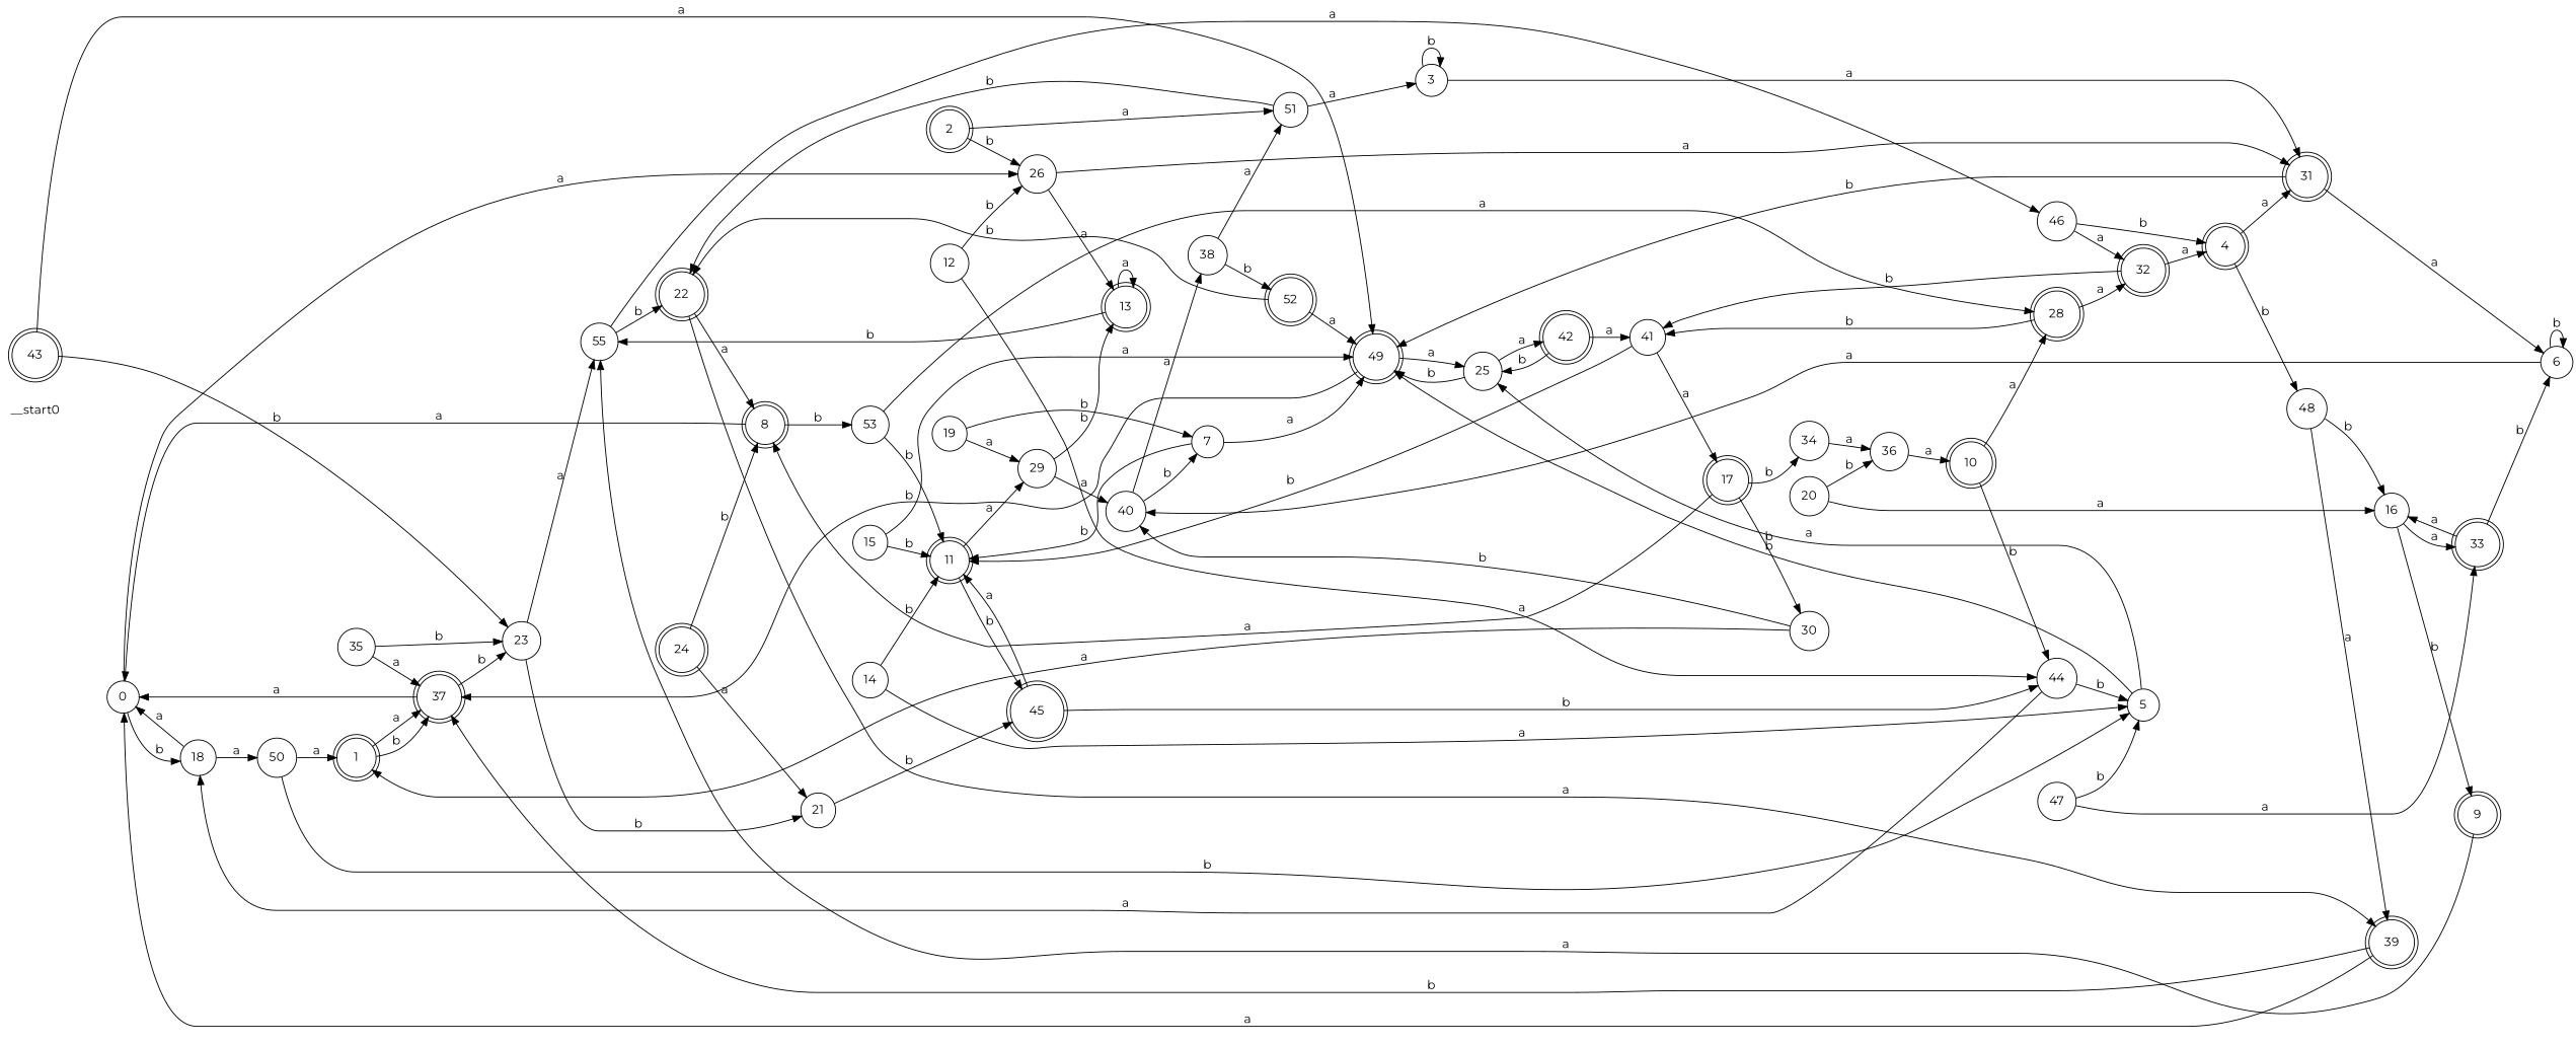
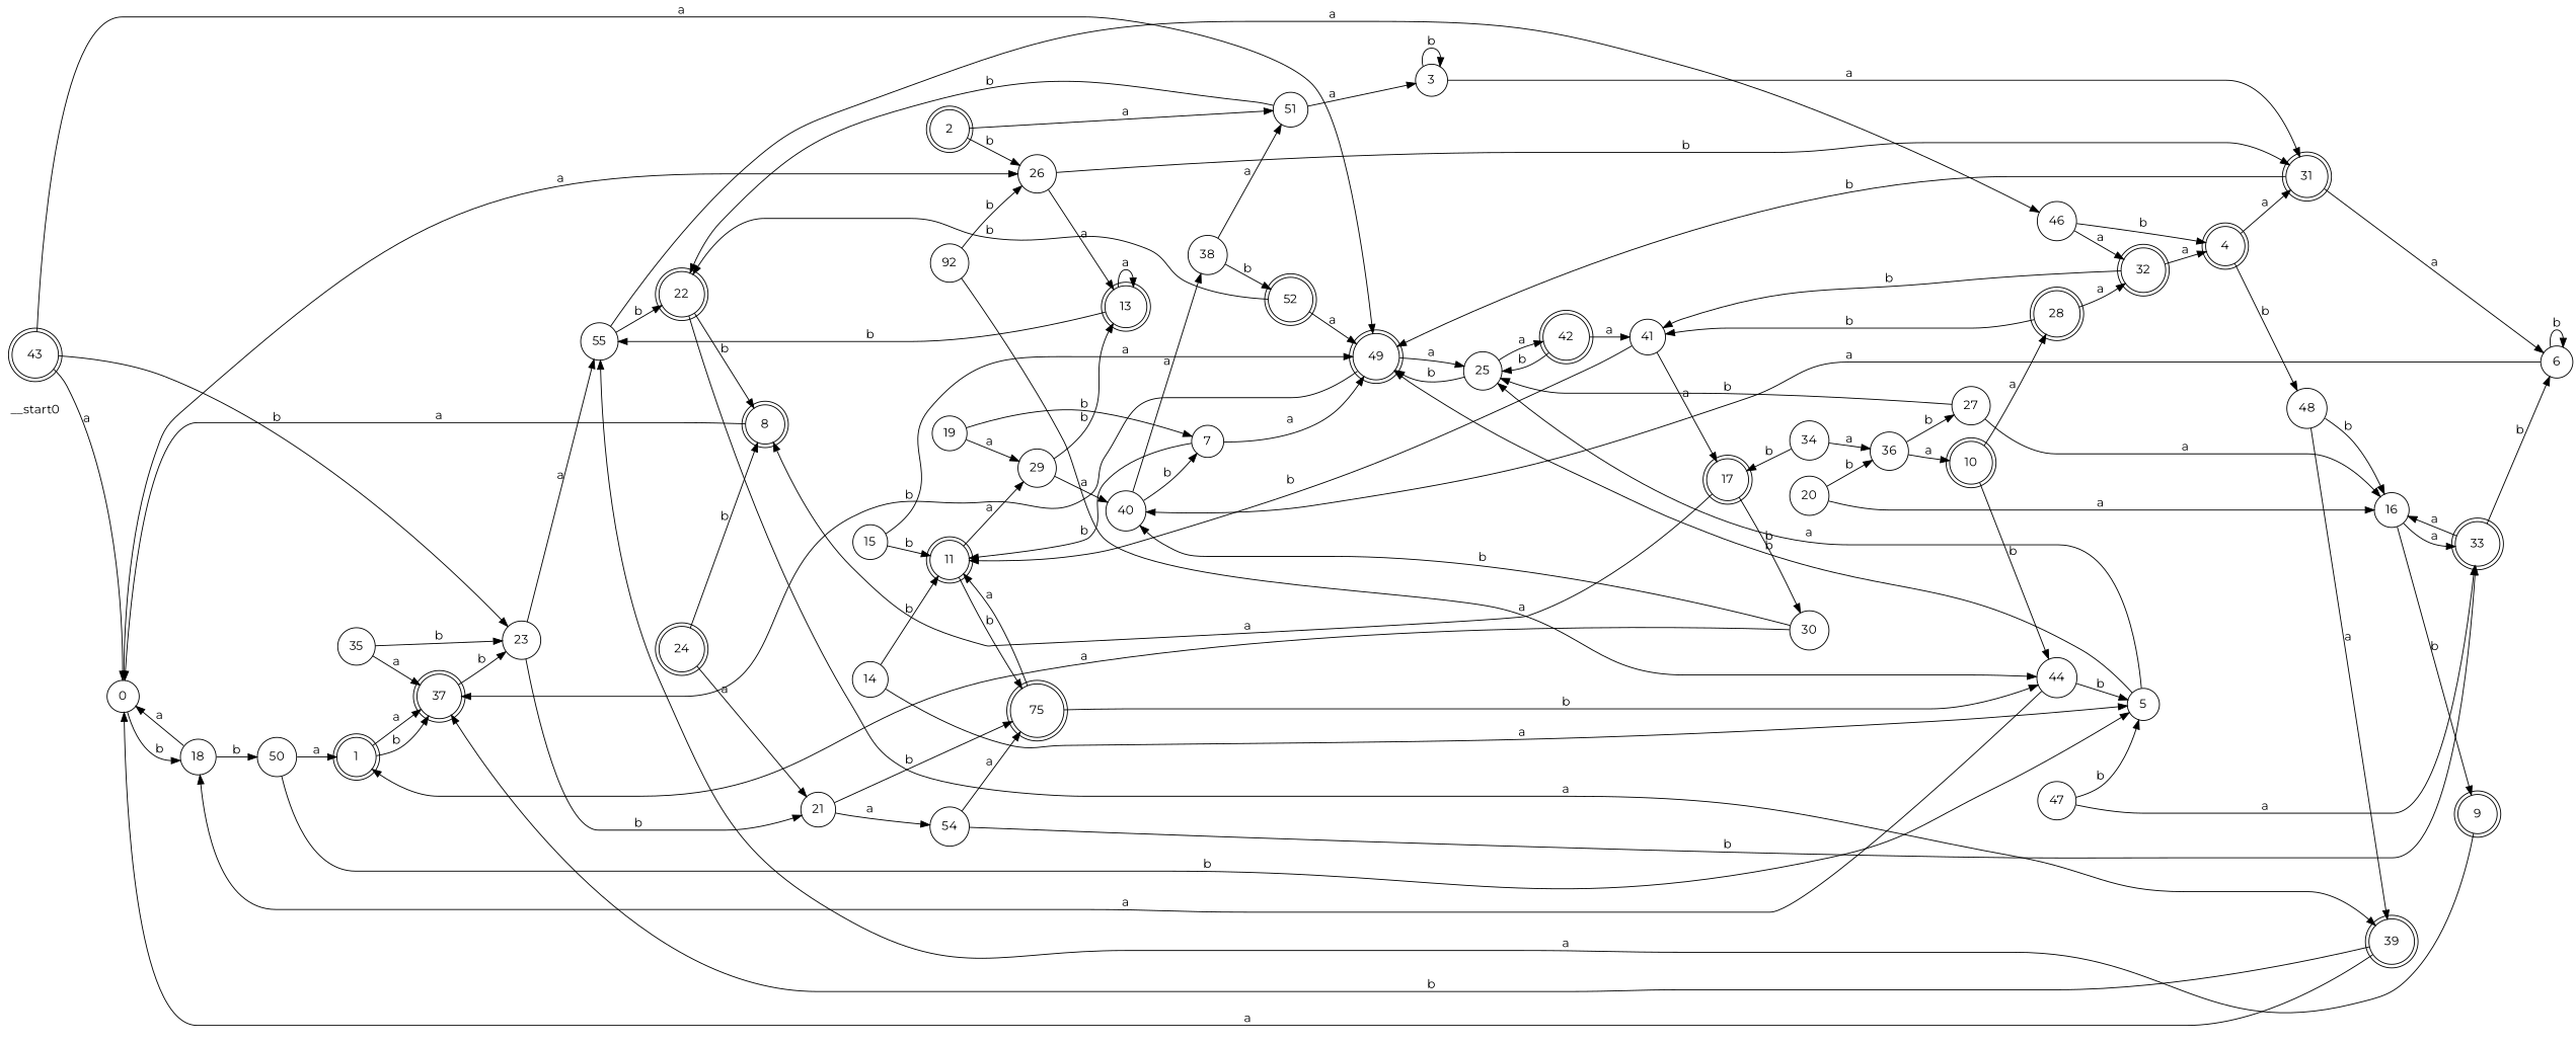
  digraph {
    fontname=Montserrat
    rankdir=LR
    node [fontname=Montserrat shape=circle color=black fillcolor=white style=filled]
    edge [fontname=Montserrat]
    __start0 [shape=none color="" fillcolor="" style=""]
    n2 [label=0]
    n3 [label=18]
    n4 [label=26]
    n5 [label=50]
    n6 [label=31 shape=doublecircle style="rounded,filled"]
    n7 [label=13 shape=doublecircle style="rounded,filled"]
    n8 [label=1 shape=doublecircle style="rounded,filled"]
    n9 [label=37 shape=doublecircle style="rounded,filled"]
    n10 [label=23]
    n11 [label=2 shape=doublecircle style="rounded,filled"]
    n12 [label=51]
    n13 [label=3]
    n14 [label=22 shape=doublecircle style="rounded,filled"]
    n15 [label=49 shape=doublecircle style="rounded,filled"]
    n16 [label=6]
    n17 [label=4 shape=doublecircle style="rounded,filled"]
    n18 [label=48]
    n19 [label=16]
    n20 [label=39 shape=doublecircle style="rounded,filled"]
    n21 [label=5]
    n22 [label=25]
    n23 [label=42 shape=doublecircle style="rounded,filled"]
    n24 [label=40]
    n25 [label=7]
    n26 [label=38]
    n27 [label=11 shape=doublecircle style="rounded,filled"]
    n28 [label=29]
-   n29 [label=45 shape=doublecircle style="rounded,filled"]
+   n29 [label=75 shape=doublecircle style="rounded,filled"]
    n30 [label=8 shape=doublecircle style="rounded,filled"]
-   n31 [label=53]
    n32 [label=28 shape=doublecircle style="rounded,filled"]
    n33 [label=9 shape=doublecircle style="rounded,filled"]
    n34 [label=55]
+   n35 [label=27]
    n36 [label=46]
    n37 [label=10 shape=doublecircle style="rounded,filled"]
    n38 [label=44]
    n39 [label=32 shape=doublecircle style="rounded,filled"]
    n40 [label=41]
-   n41 [label=12]
+   n41 [label=92]
    n42 [label=14]
    n43 [label=15]
    n44 [label=33 shape=doublecircle style="rounded,filled"]
    n45 [label=17 shape=doublecircle style="rounded,filled"]
    n46 [label=30]
    n47 [label=19]
    n48 [label=20]
    n49 [label=36]
    n50 [label=21]
+   n51 [label=54]
    n52 [label=24 shape=doublecircle style="rounded,filled"]
    n53 [label=34]
    n54 [label=35]
    n55 [label=52 shape=doublecircle style="rounded,filled"]
    n56 [label=43 shape=doublecircle style="rounded,filled"]
    n57 [label=47]
    n2 -> n3 [label=b]
    n2 -> n4 [label=a]
    n3 -> n2 [label=a]
-   n3 -> n5 [label=a]
-   n4 -> n6 [label=a]
+   n3 -> n5 [label=b]
+   n4 -> n6 [label=b]
    n4 -> n7 [label=a]
    n5 -> n8 [label=a]
    n5 -> n21 [label=b]
    n6 -> n15 [label=b]
    n6 -> n16 [label=a]
    n7 -> n7 [label=a]
    n7 -> n34 [label=b]
    n8 -> n9 [label=a]
    n8 -> n9 [label=b]
-   n9 -> n2 [label=a]
+   n56 -> n2 [label=a]
    n9 -> n10 [label=b]
    n10 -> n34 [label=a]
    n10 -> n50 [label=b]
    n11 -> n4 [label=b]
    n11 -> n12 [label=a]
    n12 -> n13 [label=a]
    n12 -> n14 [label=b]
    n13 -> n6 [label=a]
    n13 -> n13 [label=b]
    n14 -> n20 [label=a]
-   n14 -> n30 [label=a]
+   n14 -> n30 [label=b]
    n15 -> n9 [label=b]
    n15 -> n22 [label=a]
    n16 -> n16 [label=b]
    n16 -> n24 [label=a]
    n17 -> n6 [label=a]
    n17 -> n18 [label=b]
    n18 -> n19 [label=b]
    n18 -> n20 [label=a]
    n19 -> n33 [label=b]
    n19 -> n44 [label=a]
    n20 -> n2 [label=a]
    n20 -> n9 [label=b]
    n21 -> n15 [label=b]
    n21 -> n22 [label=a]
    n22 -> n15 [label=b]
    n22 -> n23 [label=a]
    n23 -> n22 [label=b]
    n23 -> n40 [label=a]
    n24 -> n25 [label=b]
    n24 -> n26 [label=a]
    n25 -> n15 [label=a]
    n25 -> n27 [label=b]
    n26 -> n12 [label=a]
    n26 -> n55 [label=b]
    n27 -> n28 [label=a]
    n27 -> n29 [label=b]
    n28 -> n7 [label=b]
    n28 -> n24 [label=a]
    n29 -> n27 [label=a]
    n29 -> n38 [label=b]
    n30 -> n2 [label=a]
-   n30 -> n31 [label=b]
-   n31 -> n27 [label=b]
-   n31 -> n32 [label=a]
    n32 -> n39 [label=a]
    n32 -> n40 [label=b]
    n33 -> n34 [label=a]
    n34 -> n14 [label=b]
    n34 -> n36 [label=a]
+   n35 -> n19 [label=a]
+   n35 -> n22 [label=b]
    n36 -> n17 [label=b]
    n36 -> n39 [label=a]
    n37 -> n32 [label=a]
    n37 -> n38 [label=b]
    n38 -> n3 [label=a]
    n38 -> n21 [label=b]
    n39 -> n17 [label=a]
    n39 -> n40 [label=b]
    n40 -> n27 [label=b]
    n40 -> n45 [label=a]
    n41 -> n4 [label=b]
    n41 -> n38 [label=a]
    n42 -> n21 [label=a]
    n42 -> n27 [label=b]
    n43 -> n15 [label=a]
    n43 -> n27 [label=b]
    n44 -> n16 [label=b]
    n44 -> n19 [label=a]
    n45 -> n30 [label=a]
    n45 -> n46 [label=b]
    n46 -> n8 [label=a]
    n46 -> n24 [label=b]
    n47 -> n25 [label=b]
    n47 -> n28 [label=a]
    n48 -> n19 [label=a]
    n48 -> n49 [label=b]
+   n49 -> n35 [label=b]
    n49 -> n37 [label=a]
    n50 -> n29 [label=b]
+   n50 -> n51 [label=a]
+   n51 -> n29 [label=a]
+   n51 -> n44 [label=b]
    n52 -> n30 [label=b]
    n52 -> n50 [label=a]
-   n45 -> n53 [label=b]
+   n53 -> n45 [label=b]
    n53 -> n49 [label=a]
    n54 -> n9 [label=a]
    n54 -> n10 [label=b]
    n55 -> n14 [label=b]
    n55 -> n15 [label=a]
    n56 -> n10 [label=b]
    n56 -> n15 [label=a]
    n57 -> n21 [label=b]
    n57 -> n44 [label=a]
  }
